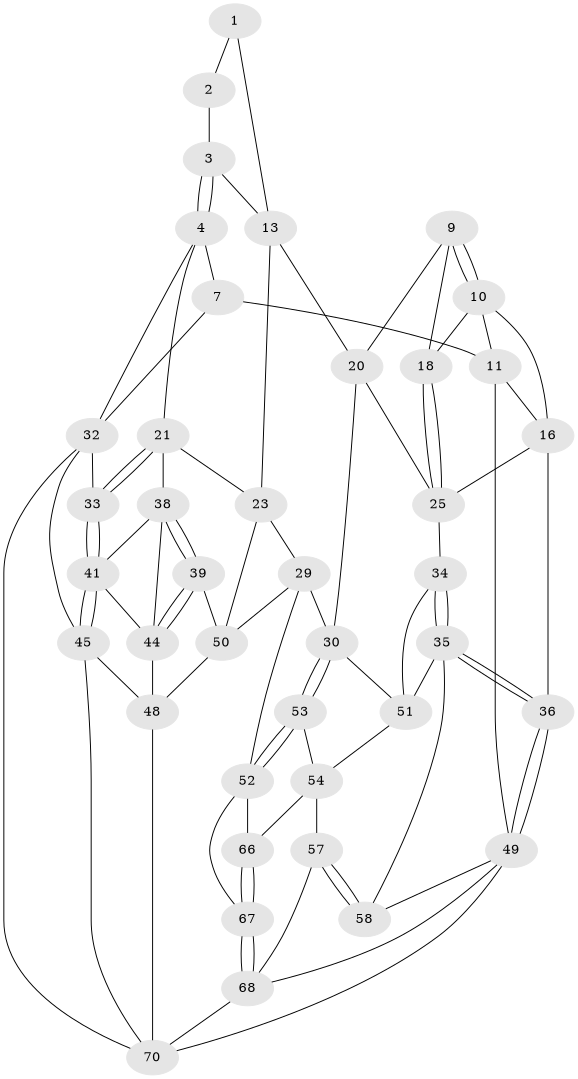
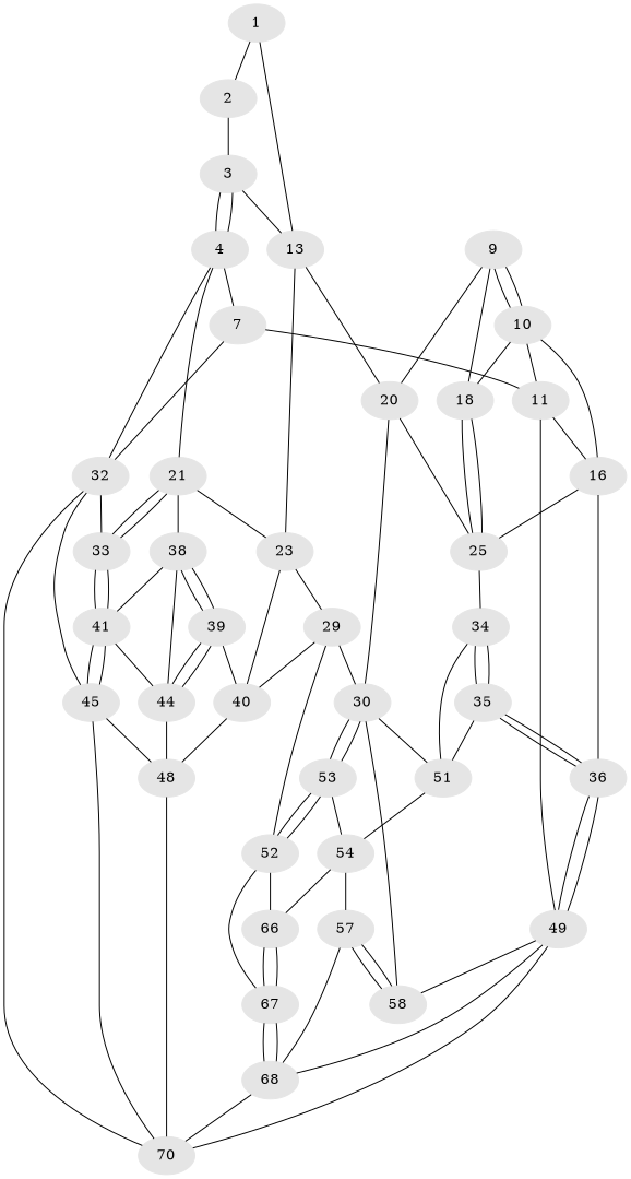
  graph {
    node [color=gray90 style=filled]
    1 [super="+8"]
    2
    13 [super="+19"]
    3 [super="+12"]
    9 [super="+17"]
    10 [super="+15"]
    18
    20 [super="+26"]
    23 [super="+28"]
    4 [super="+5"]
    n11 [label=7 super="+7"]
    21 [super="+22"]
    32 [super="+37"]
    11 [super="+14"]
    33
    38 [super="+43"]
    45 [super="+47"]
    70 [super="+71"]
    16 [super="+24"]
    49 [super="+50"]
    25 [super="+27"]
    30 [super="+31"]
    36
    58 [super="+63"]
    68 [super="+69"]
    29 [super="+60"]
-   40 [super="+59" label=50]
+   40 [super="+59"]
    34
    51 [super="+52"]
    53
    41 [super="+42"]
    39
    44 [super="+46"]
    n34 [label=52 super="+65"]
    48 [super="+61"]
    35 [super="+55"]
    66
    67
    54 [super="+56"]
    57 [super="+64"]
    1 -- 2
    1 -- 13
    2 -- 3 [weight=2]
    13 -- 20
    13 -- 23
    3 -- 13
    3 -- 4
    3 -- 4
    9 -- 10
    9 -- 10
    9 -- 18
    9 -- 20
    10 -- 18
    10 -- 11
    10 -- 16
    18 -- 25
    18 -- 25
    20 -- 25
    20 -- 30
    23 -- 29
    23 -- 40
    4 -- n11
    4 -- 21
    4 -- 32
    n11 -- 32
    n11 -- 11 [weight=2]
    21 -- 23
    21 -- 33
    21 -- 33
    21 -- 38
    32 -- 33
    32 -- 45
    32 -- 70
    11 -- 16
    11 -- 49
    33 -- 41
    33 -- 41
    38 -- 41
    38 -- 39
    38 -- 39
    38 -- 44
    45 -- 70
    45 -- 48
    16 -- 25
    16 -- 36
    49 -- 70
    49 -- 58
    49 -- 68
    25 -- 34
    30 -- 51
    30 -- 53
    30 -- 53
    36 -- 49
    36 -- 49
    68 -- 70
    29 -- 30
    29 -- 40
    29 -- n34
    40 -- 48
    34 -- 51
    34 -- 35
    34 -- 35
    51 -- 54
    53 -- n34
    53 -- n34
    53 -- 54
    41 -- 45
    41 -- 45
    41 -- 44
    39 -- 40
    39 -- 44
    39 -- 44
    44 -- 48
    n34 -- 66
    n34 -- 67
    48 -- 70
    35 -- 36
    35 -- 36
-   35 -- 58
+   30 -- 58
    35 -- 51
    66 -- 67
    66 -- 67
    67 -- 68
    67 -- 68
    54 -- 66
    54 -- 57
    57 -- 58 [weight=2]
    57 -- 58
    57 -- 68
  }
